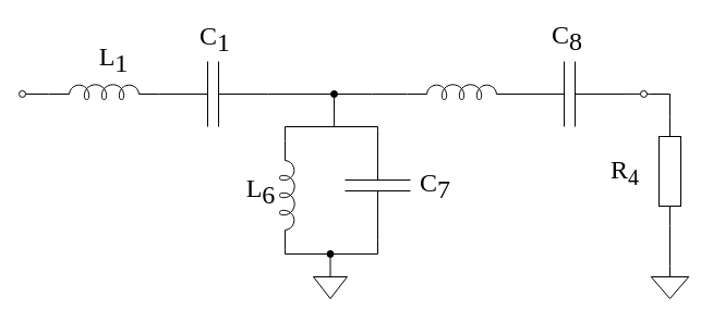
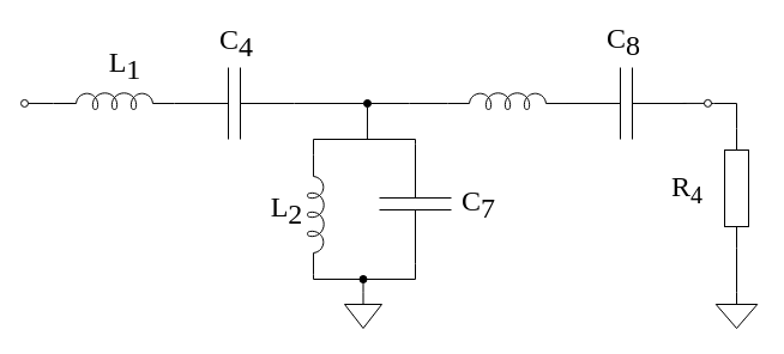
  <mxCell id="0" />
  <mxCell id="1" parent="0" />
  <mxCell id="2" style="edgeStyle=orthogonalEdgeStyle;rounded=0;orthogonalLoop=1;jettySize=auto;html=1;exitX=0;exitY=0.5;exitDx=0;exitDy=0;exitPerimeter=0;endArrow=none;endFill=0;" parent="1" source="3" edge="1"><mxGeometry relative="1" as="geometry"><mxPoint x="593" y="86" as="targetPoint" /><Array as="points"><mxPoint x="614" y="86" /><mxPoint x="595" y="86" /></Array></mxGeometry></mxCell>
  <mxCell id="3" value="" style="pointerEvents=1;verticalLabelPosition=bottom;shadow=0;dashed=0;align=center;html=1;verticalAlign=top;shape=mxgraph.electrical.resistors.resistor_1;direction=south;" parent="1" vertex="1"><mxGeometry x="604" y="107" width="20" height="100" as="geometry" /></mxCell>
  <mxCell id="4" style="edgeStyle=orthogonalEdgeStyle;rounded=0;orthogonalLoop=1;jettySize=auto;html=1;exitX=1;exitY=0.5;exitDx=0;exitDy=0;exitPerimeter=0;entryX=1;entryY=0.5;entryDx=0;entryDy=0;endArrow=none;endFill=0;" parent="1" source="5" target="24" edge="1"><mxGeometry relative="1" as="geometry"><Array as="points"><mxPoint x="346" y="233" /></Array></mxGeometry></mxCell>
  <mxCell id="5" value="" style="pointerEvents=1;verticalLabelPosition=bottom;shadow=0;dashed=0;align=center;html=1;verticalAlign=top;shape=mxgraph.electrical.capacitors.capacitor_1;direction=south;" parent="1" vertex="1"><mxGeometry x="316" y="120" width="60" height="100" as="geometry" /></mxCell>
  <mxCell id="6" style="edgeStyle=orthogonalEdgeStyle;rounded=0;orthogonalLoop=1;jettySize=auto;html=1;exitX=0;exitY=0.645;exitDx=0;exitDy=0;exitPerimeter=0;endArrow=oval;endFill=0;" parent="1" edge="1"><mxGeometry relative="1" as="geometry"><mxPoint x="20" y="85.94" as="targetPoint" /><mxPoint x="60" y="85.97" as="sourcePoint" /><Array as="points"><mxPoint x="44" y="85.94" /><mxPoint x="44" y="85.94" /></Array></mxGeometry></mxCell>
  <mxCell id="7" value="" style="pointerEvents=1;verticalLabelPosition=bottom;shadow=0;dashed=0;align=center;html=1;verticalAlign=top;shape=mxgraph.electrical.inductors.inductor_5;" parent="1" vertex="1"><mxGeometry x="45" y="77" width="100" height="14" as="geometry" /></mxCell>
  <mxCell id="8" style="edgeStyle=orthogonalEdgeStyle;rounded=0;orthogonalLoop=1;jettySize=auto;html=1;exitX=0;exitY=0.645;exitDx=0;exitDy=0;exitPerimeter=0;entryX=0;entryY=0.5;entryDx=0;entryDy=0;entryPerimeter=0;endArrow=none;endFill=0;" parent="1" source="10" target="5" edge="1"><mxGeometry relative="1" as="geometry"><mxPoint x="266" y="114" as="targetPoint" /><Array as="points"><mxPoint x="261" y="116" /><mxPoint x="346" y="116" /></Array></mxGeometry></mxCell>
  <mxCell id="9" style="edgeStyle=orthogonalEdgeStyle;rounded=0;orthogonalLoop=1;jettySize=auto;html=1;exitX=1;exitY=0.645;exitDx=0;exitDy=0;exitPerimeter=0;entryX=0;entryY=0.5;entryDx=0;entryDy=0;endArrow=none;endFill=0;" parent="1" source="10" target="24" edge="1"><mxGeometry relative="1" as="geometry"><Array as="points"><mxPoint x="261" y="233" /></Array></mxGeometry></mxCell>
  <mxCell id="10" value="" style="pointerEvents=1;verticalLabelPosition=bottom;shadow=0;dashed=0;align=center;html=1;verticalAlign=top;shape=mxgraph.electrical.inductors.inductor_5;direction=south;" parent="1" vertex="1"><mxGeometry x="256" y="129" width="14" height="100" as="geometry" /></mxCell>
  <mxCell id="11" style="edgeStyle=orthogonalEdgeStyle;rounded=0;orthogonalLoop=1;jettySize=auto;html=1;exitX=1;exitY=0.5;exitDx=0;exitDy=0;exitPerimeter=0;entryX=0;entryY=0.5;entryDx=0;entryDy=0;endArrow=none;endFill=0;" parent="1" source="12" target="18" edge="1"><mxGeometry relative="1" as="geometry" /></mxCell>
  <mxCell id="12" value="" style="pointerEvents=1;verticalLabelPosition=bottom;shadow=0;dashed=0;align=center;html=1;verticalAlign=top;shape=mxgraph.electrical.capacitors.capacitor_1;" parent="1" vertex="1"><mxGeometry x="145" y="56" width="100" height="60" as="geometry" /></mxCell>
  <mxCell id="13" style="edgeStyle=orthogonalEdgeStyle;rounded=0;orthogonalLoop=1;jettySize=auto;html=1;exitX=0;exitY=0.645;exitDx=0;exitDy=0;exitPerimeter=0;entryX=1;entryY=0.5;entryDx=0;entryDy=0;endArrow=none;endFill=0;" parent="1" target="18" edge="1"><mxGeometry relative="1" as="geometry"><mxPoint x="373" y="86.03" as="sourcePoint" /><Array as="points"><mxPoint x="341" y="86" /><mxPoint x="341" y="86" /></Array></mxGeometry></mxCell>
  <mxCell id="14" style="edgeStyle=orthogonalEdgeStyle;rounded=0;orthogonalLoop=1;jettySize=auto;html=1;exitX=1;exitY=0.5;exitDx=0;exitDy=0;exitPerimeter=0;endArrow=oval;endFill=0;" parent="1" edge="1"><mxGeometry relative="1" as="geometry"><mxPoint x="590" y="85.968" as="targetPoint" /><mxPoint x="569" y="85.94" as="sourcePoint" /></mxGeometry></mxCell>
  <mxCell id="15" value="" style="pointerEvents=1;verticalLabelPosition=bottom;shadow=0;dashed=0;align=center;html=1;verticalAlign=top;shape=mxgraph.electrical.capacitors.capacitor_1;" parent="1" vertex="1"><mxGeometry x="472" y="56" width="100" height="60" as="geometry" /></mxCell>
  <mxCell id="16" style="edgeStyle=orthogonalEdgeStyle;rounded=0;orthogonalLoop=1;jettySize=auto;html=1;exitX=0;exitY=0.5;exitDx=0;exitDy=0;exitPerimeter=0;entryX=1;entryY=0.645;entryDx=0;entryDy=0;entryPerimeter=0;endArrow=none;endFill=0;" parent="1" source="12" target="7" edge="1"><mxGeometry relative="1" as="geometry" /></mxCell>
  <mxCell id="17" style="edgeStyle=orthogonalEdgeStyle;rounded=0;orthogonalLoop=1;jettySize=auto;html=1;exitX=0.5;exitY=1;exitDx=0;exitDy=0;endArrow=none;endFill=0;" parent="1" source="18" edge="1"><mxGeometry relative="1" as="geometry"><mxPoint x="305.946" y="116" as="targetPoint" /></mxGeometry></mxCell>
  <mxCell id="18" value="" style="ellipse;whiteSpace=wrap;html=1;aspect=fixed;fillColor=#000000;" parent="1" vertex="1"><mxGeometry x="303" y="83" width="6" height="6" as="geometry" /></mxCell>
  <mxCell id="19" value="" style="pointerEvents=1;verticalLabelPosition=bottom;shadow=0;dashed=0;align=center;html=1;verticalAlign=top;shape=mxgraph.electrical.inductors.inductor_5;" parent="1" vertex="1"><mxGeometry x="373" y="77" width="100" height="14" as="geometry" /></mxCell>
  <mxCell id="20" style="edgeStyle=orthogonalEdgeStyle;rounded=0;orthogonalLoop=1;jettySize=auto;html=1;exitX=0.5;exitY=0;exitDx=0;exitDy=0;exitPerimeter=0;entryX=0.5;entryY=1;entryDx=0;entryDy=0;endArrow=none;endFill=0;" parent="1" source="21" target="24" edge="1"><mxGeometry relative="1" as="geometry" /></mxCell>
  <mxCell id="21" value="" style="pointerEvents=1;verticalLabelPosition=bottom;shadow=0;dashed=0;align=center;html=1;verticalAlign=top;shape=mxgraph.electrical.signal_sources.signal_ground;" parent="1" vertex="1"><mxGeometry x="287" y="244" width="31" height="30" as="geometry" /></mxCell>
  <mxCell id="22" value="" style="pointerEvents=1;verticalLabelPosition=bottom;shadow=0;dashed=0;align=center;html=1;verticalAlign=top;shape=mxgraph.electrical.signal_sources.signal_ground;" parent="1" vertex="1"><mxGeometry x="596.75" y="244" width="34.5" height="30" as="geometry" /></mxCell>
  <mxCell id="23" style="edgeStyle=orthogonalEdgeStyle;rounded=0;orthogonalLoop=1;jettySize=auto;html=1;exitX=1;exitY=0.5;exitDx=0;exitDy=0;exitPerimeter=0;entryX=0.5;entryY=0;entryDx=0;entryDy=0;entryPerimeter=0;endArrow=none;endFill=0;" parent="1" source="3" target="22" edge="1"><mxGeometry relative="1" as="geometry" /></mxCell>
  <mxCell id="24" value="" style="ellipse;whiteSpace=wrap;html=1;aspect=fixed;fillColor=#000000;" parent="1" vertex="1"><mxGeometry x="299.5" y="230" width="6" height="6" as="geometry" /></mxCell>
- <mxCell id="25" value="&lt;font style=&quot;font-size: 24px;&quot; face=&quot;Times New Roman&quot;&gt;C&lt;sub style=&quot;font-size: 24px;&quot;&gt;1&lt;/sub&gt;&lt;/font&gt;" style="text;strokeColor=none;align=center;fillColor=none;html=1;verticalAlign=middle;whiteSpace=wrap;rounded=0;fontSize=24;" parent="1" vertex="1"><mxGeometry x="167" y="21" width="60" height="30" as="geometry" /></mxCell>
+ <mxCell id="25" value="&lt;font style=&quot;font-size: 24px;&quot; face=&quot;Times New Roman&quot;&gt;C&lt;sub style=&quot;font-size: 24px;&quot;&gt;4&lt;/sub&gt;&lt;/font&gt;" style="text;strokeColor=none;align=center;fillColor=none;html=1;verticalAlign=middle;whiteSpace=wrap;rounded=0;fontSize=24;" parent="1" vertex="1"><mxGeometry x="167" y="21" width="60" height="30" as="geometry" /></mxCell>
  <mxCell id="26" value="&lt;font style=&quot;font-size: 24px;&quot; face=&quot;Times New Roman&quot;&gt;C&lt;sub style=&quot;font-size: 24px;&quot;&gt;8&lt;/sub&gt;&lt;/font&gt;" style="text;strokeColor=none;align=center;fillColor=none;html=1;verticalAlign=middle;whiteSpace=wrap;rounded=0;fontSize=24;" parent="1" vertex="1"><mxGeometry x="490" y="20" width="60" height="30" as="geometry" /></mxCell>
  <mxCell id="27" value="&lt;font style=&quot;font-size: 24px;&quot; face=&quot;Times New Roman&quot;&gt;C&lt;sub style=&quot;font-size: 24px;&quot;&gt;7&lt;/sub&gt;&lt;/font&gt;" style="text;strokeColor=none;align=center;fillColor=none;html=1;verticalAlign=middle;whiteSpace=wrap;rounded=0;fontSize=24;" parent="1" vertex="1"><mxGeometry x="369" y="156" width="60" height="30" as="geometry" /></mxCell>
  <mxCell id="28" value="&lt;font style=&quot;font-size: 24px;&quot; face=&quot;Times New Roman&quot;&gt;L&lt;sub style=&quot;font-size: 24px;&quot;&gt;1&lt;/sub&gt;&lt;/font&gt;" style="text;strokeColor=none;align=center;fillColor=none;html=1;verticalAlign=middle;whiteSpace=wrap;rounded=0;fontSize=24;" parent="1" vertex="1"><mxGeometry x="74" y="40" width="60" height="30" as="geometry" /></mxCell>
- <mxCell id="29" value="&lt;font style=&quot;font-size: 24px;&quot; face=&quot;Times New Roman&quot;&gt;L&lt;span style=&quot;font-size: 24px;&quot;&gt;&lt;sub style=&quot;font-size: 24px;&quot;&gt;6&lt;/sub&gt;&lt;/span&gt;&lt;/font&gt;" style="text;strokeColor=none;align=center;fillColor=none;html=1;verticalAlign=middle;whiteSpace=wrap;rounded=0;fontSize=24;" parent="1" vertex="1"><mxGeometry x="209" y="161" width="60" height="30" as="geometry" /></mxCell>
+ <mxCell id="29" value="&lt;font style=&quot;font-size: 24px;&quot; face=&quot;Times New Roman&quot;&gt;L&lt;span style=&quot;font-size: 24px;&quot;&gt;&lt;sub style=&quot;font-size: 24px;&quot;&gt;2&lt;/sub&gt;&lt;/span&gt;&lt;/font&gt;" style="text;strokeColor=none;align=center;fillColor=none;html=1;verticalAlign=middle;whiteSpace=wrap;rounded=0;fontSize=24;" parent="1" vertex="1"><mxGeometry x="209" y="161" width="60" height="30" as="geometry" /></mxCell>
  <mxCell id="30" value="&lt;font style=&quot;font-size: 24px;&quot; face=&quot;Times New Roman&quot;&gt;R&lt;sub&gt;4&lt;/sub&gt;&lt;/font&gt;" style="text;strokeColor=none;align=center;fillColor=none;html=1;verticalAlign=middle;whiteSpace=wrap;rounded=0;fontSize=24;" vertex="1" parent="1"><mxGeometry x="543" y="143" width="60" height="30" as="geometry" /></mxCell>
